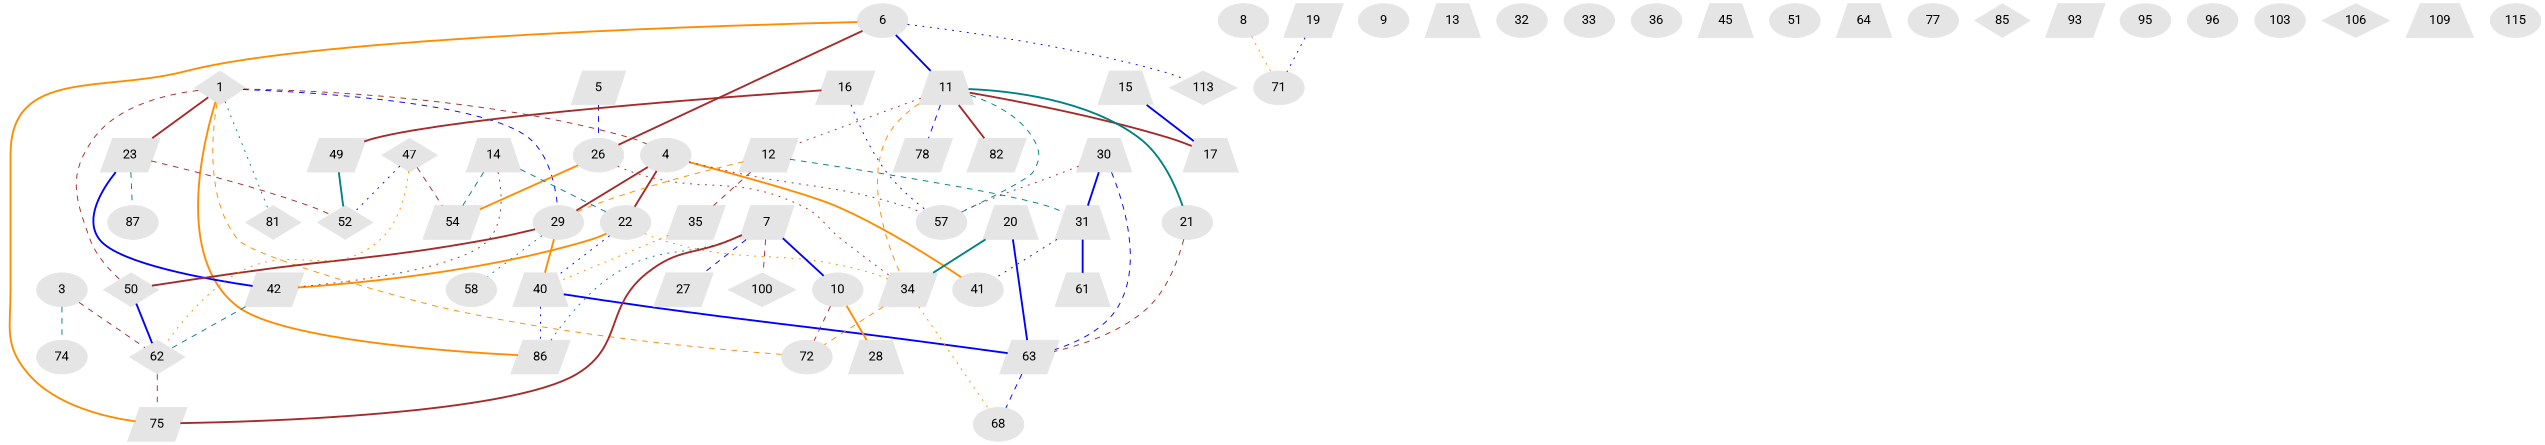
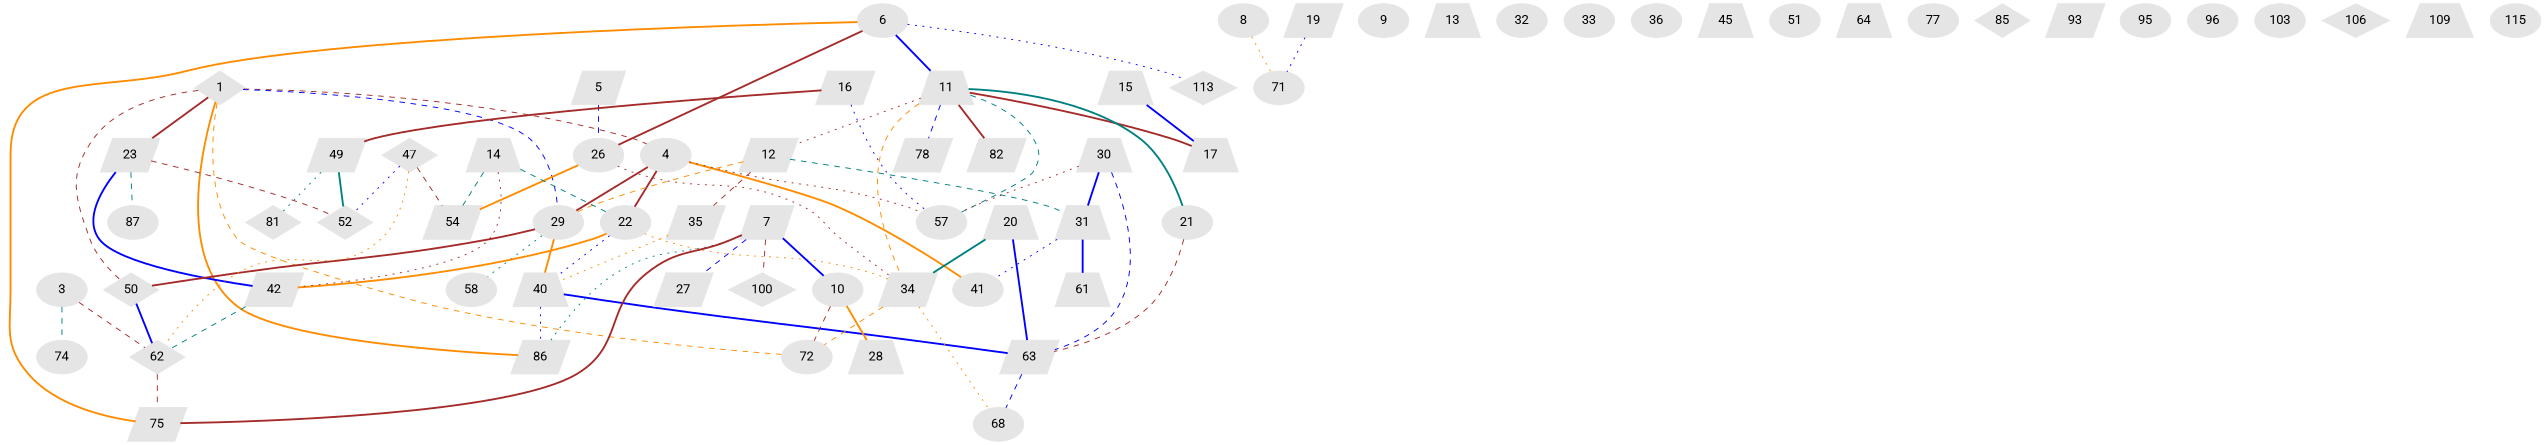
  graph {
    fontname=Roboto
    node [color=gray90 fontname=Roboto shape=ellipse style=filled]
    edge [color=brown fontname=Roboto style=bold]
    1 [shape=diamond super="+65+56+2"]
    4 [super="+43"]
    23 [shape=parallelogram super="+97+88"]
    29 [super="+89+37+69"]
    50 [shape=diamond super="+70"]
    72
    81 [shape=diamond]
    86 [shape=parallelogram]
    22 [super="+44+59"]
    41
    57 [super="+92"]
    42 [shape=parallelogram]
    52 [shape=diamond super="+112"]
    87
    40 [shape=trapezium super="+55+78"]
    58
    62 [shape=diamond super="+114"]
    3 [super="+73"]
    74
    7 [shape=parallelogram super="+24"]
    75 [shape=parallelogram]
    10
    27 [shape=parallelogram super="+94"]
    100 [shape=diamond]
    34 [shape=parallelogram super="+48"]
    26 [super="+39"]
    54 [shape=parallelogram super="+105+111"]
    5 [shape=parallelogram]
    6 [super="+25"]
    11 [shape=trapezium super="+79+80+38"]
    113 [shape=diamond]
    12 [shape=parallelogram super="+53"]
    17 [shape=trapezium]
    n34 [label=78 shape=parallelogram]
    21
    82 [shape=parallelogram]
    28 [shape=trapezium]
    8
    71
    9
    31 [shape=trapezium super="+60"]
    35 [shape=parallelogram]
    63 [shape=parallelogram super="+90"]
    68
    61 [shape=trapezium super="+107"]
    13 [shape=trapezium]
    14 [shape=trapezium super="+46"]
    15 [shape=trapezium super="+102"]
    16 [shape=parallelogram]
    49 [shape=parallelogram]
    19 [shape=parallelogram]
    20 [shape=trapezium super="+98"]
    30 [shape=trapezium super="+99+76"]
    32
    33
    36
    45 [shape=trapezium]
    47 [shape=diamond super="+66"]
    51
    64 [shape=trapezium]
    77
    85 [shape=diamond]
    93 [shape=parallelogram]
    95
    96
    103
    106 [shape=diamond]
    109 [shape=trapezium]
    115
    1 -- 4 [style=dashed]
    1 -- 23
    1 -- 29 [color=blue style=dashed]
    1 -- 50 [style=dashed]
    1 -- 72 [color=darkorange style=dashed]
-   1 -- 81 [color=teal style=dotted]
+   49 -- 81 [color=teal style=dotted]
    1 -- 86 [color=darkorange]
    4 -- 29
    4 -- 22
    4 -- 41 [color=darkorange]
    4 -- 57 [style=dotted]
    23 -- 42 [color=blue]
    23 -- 52 [style=dashed]
    23 -- 87 [color=teal style=dashed]
    29 -- 50
    29 -- 40 [color=darkorange]
    29 -- 58 [color=teal style=dotted]
    50 -- 62 [color=blue]
    22 -- 42 [color=darkorange]
    22 -- 40 [color=blue style=dotted]
    22 -- 34 [color=darkorange style=dotted]
    42 -- 62 [color=teal style=dashed]
    40 -- 86 [color=blue style=dotted]
    40 -- 63 [color=blue]
    62 -- 75 [style=dashed]
    3 -- 62 [style=dashed]
    3 -- 74 [color=teal style=dashed]
    7 -- 86 [color=teal style=dotted]
    7 -- 75
    7 -- 10 [color=blue]
    7 -- 27 [color=blue style=dashed weight=2]
    7 -- 100 [style=dashed]
    10 -- 72 [style=dashed]
    10 -- 28 [color=darkorange]
    34 -- 72 [color=darkorange style=dashed]
    34 -- 68 [color=darkorange style=dotted]
    26 -- 34 [style=dotted]
    26 -- 54 [color=darkorange weight=2]
    5 -- 26 [color=blue style=dashed]
    6 -- 75 [color=darkorange]
    6 -- 26
    6 -- 11 [color=blue]
    6 -- 113 [color=blue style=dotted]
    11 -- 57 [color=teal style=dashed]
    11 -- 34 [color=darkorange style=dashed]
    11 -- 12 [style=dotted]
    11 -- 17
    11 -- n34 [color=blue style=dashed]
    11 -- 21 [color=teal]
    11 -- 82
    12 -- 29 [color=darkorange style=dashed]
    12 -- 31 [color=teal style=dashed]
    12 -- 35 [style=dashed]
    21 -- 63 [style=dashed]
    8 -- 71 [color=darkorange style=dotted]
    31 -- 41 [color=blue style=dotted]
    31 -- 61 [color=blue]
    35 -- 40 [color=darkorange style=dotted]
    63 -- 68 [color=blue style=dashed]
    14 -- 22 [color=teal style=dashed]
    14 -- 42 [style=dotted]
    14 -- 54 [color=teal style=dashed]
    15 -- 17 [color=blue]
    16 -- 57 [color=blue style=dotted]
    16 -- 49
    49 -- 52 [color=teal]
    19 -- 71 [color=blue style=dotted]
    20 -- 34 [color=teal]
    20 -- 63 [color=blue]
    30 -- 57 [style=dotted]
    30 -- 31 [color=blue]
    30 -- 63 [color=blue style=dashed]
    47 -- 52 [color=blue style=dotted]
    47 -- 62 [color=darkorange style=dotted]
    47 -- 54 [style=dashed]
  }
